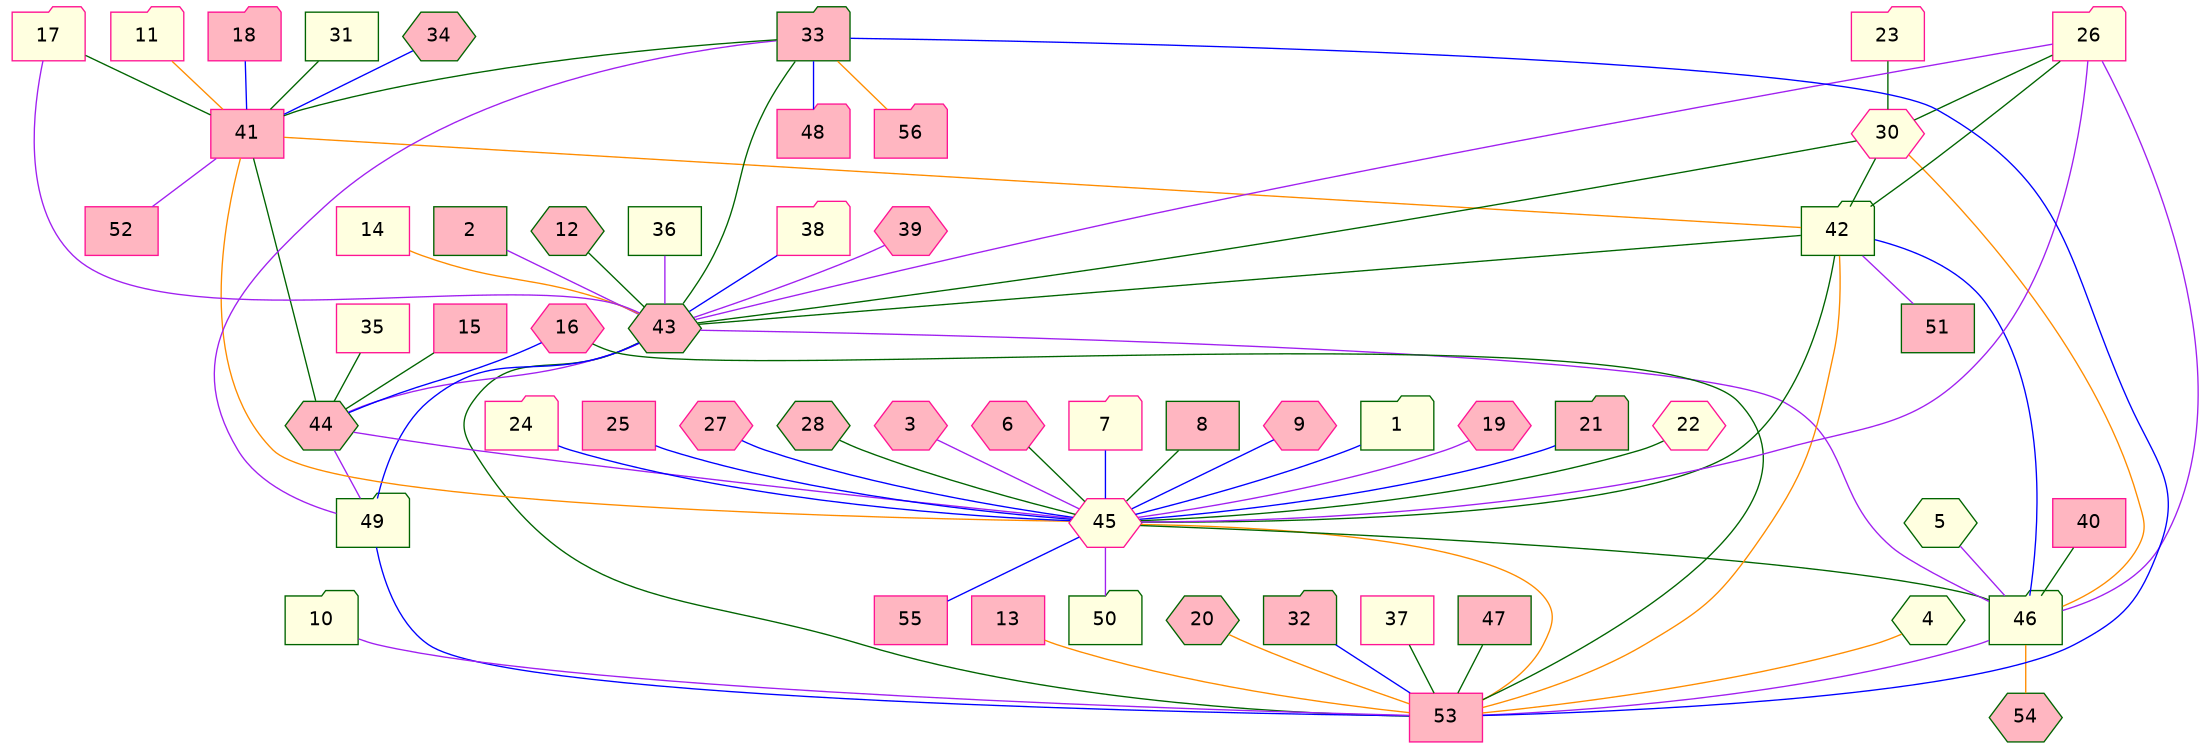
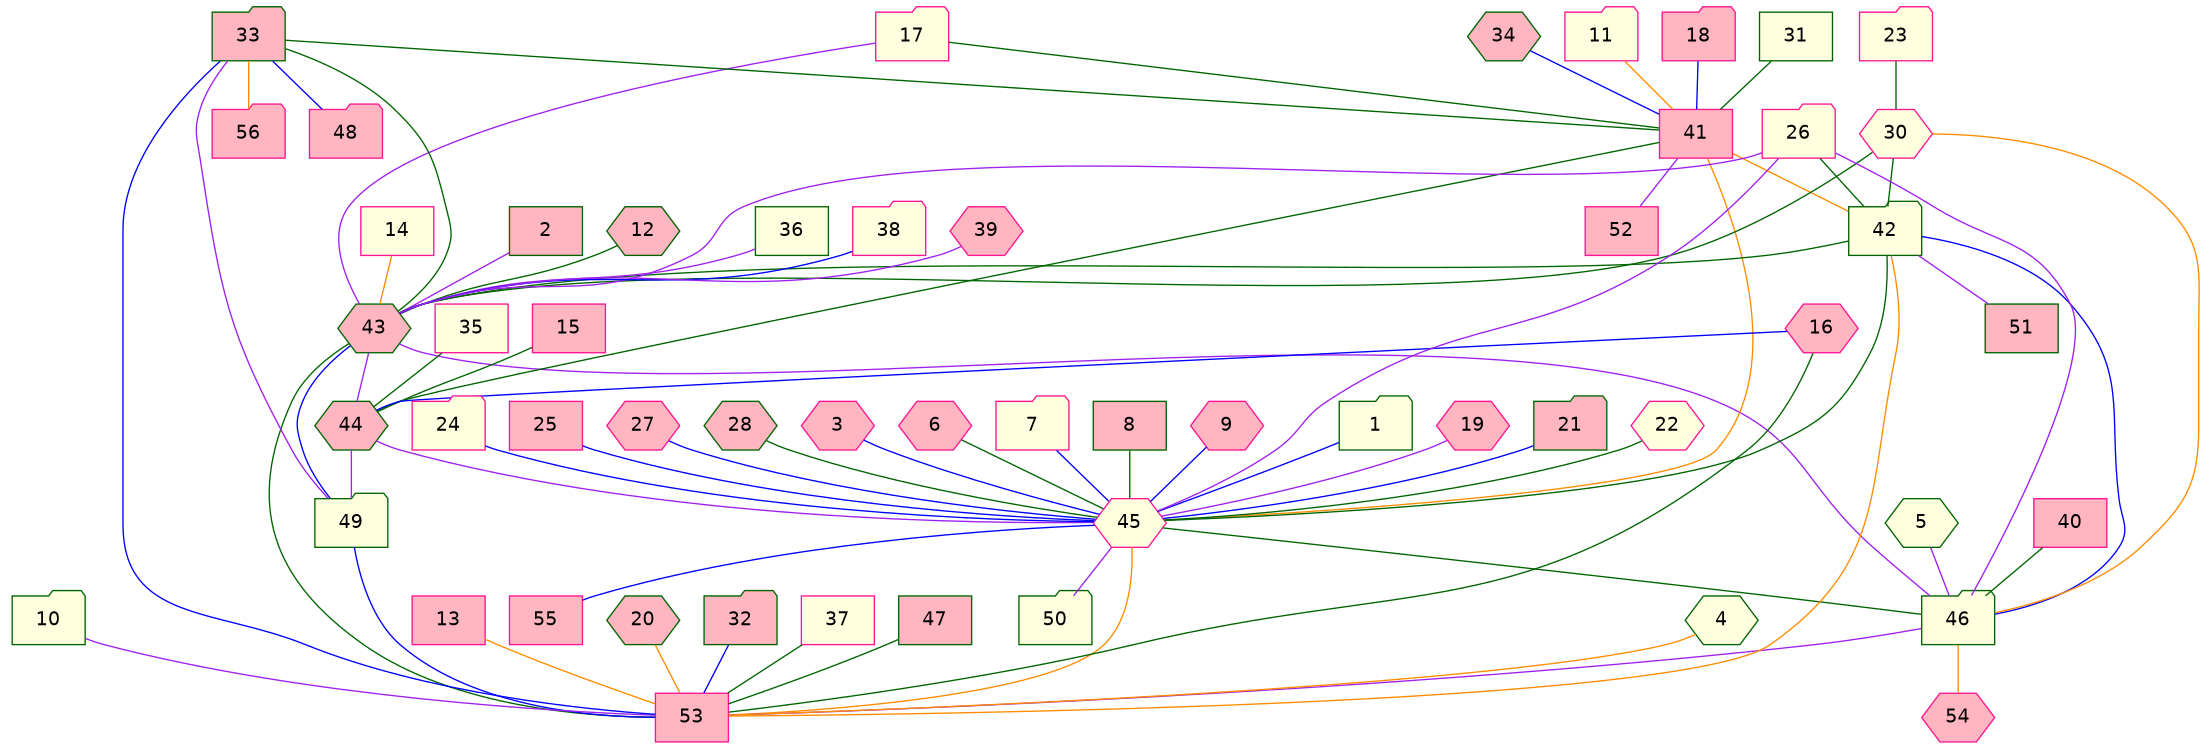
  graph {
    fontname="DejaVu Sans"
    node [color=deeppink fillcolor=lightpink fontname="DejaVu Sans" shape=folder style=filled]
    edge [color=darkgreen fontname="DejaVu Sans" weight=1.0]
    1 [color=darkgreen fillcolor=lightyellow]
    45 [fillcolor=lightyellow shape=hexagon]
    53 [shape=box]
    46 [color=darkgreen fillcolor=lightyellow]
    50 [color=darkgreen fillcolor=lightyellow]
    55 [shape=box]
    2 [color=darkgreen shape=box]
    43 [color=darkgreen shape=hexagon]
    44 [color=darkgreen shape=hexagon]
    49 [color=darkgreen fillcolor=lightyellow]
    3 [shape=hexagon]
    4 [color=darkgreen fillcolor=lightyellow shape=hexagon]
    5 [color=darkgreen fillcolor=lightyellow shape=hexagon]
-   54 [color=darkgreen shape=hexagon]
+   54 [shape=hexagon]
    6 [shape=hexagon]
    7 [fillcolor=lightyellow]
    8 [color=darkgreen shape=box]
    9 [shape=hexagon]
    10 [color=darkgreen fillcolor=lightyellow]
    11 [fillcolor=lightyellow]
    41 [shape=box]
    42 [color=darkgreen fillcolor=lightyellow]
    52 [shape=box]
    12 [color=darkgreen shape=hexagon]
    13 [shape=box]
    14 [fillcolor=lightyellow shape=box]
    15 [shape=box]
    16 [shape=hexagon]
    17 [fillcolor=lightyellow]
    18
    19 [shape=hexagon]
    20 [color=darkgreen shape=hexagon]
    21 [color=darkgreen]
    22 [fillcolor=lightyellow shape=hexagon]
    23 [fillcolor=lightyellow]
    30 [fillcolor=lightyellow shape=hexagon]
    24 [fillcolor=lightyellow]
    25 [shape=box]
    26 [fillcolor=lightyellow]
    51 [color=darkgreen shape=box]
    27 [shape=hexagon]
    28 [color=darkgreen shape=hexagon]
    31 [color=darkgreen fillcolor=lightyellow shape=box]
    32 [color=darkgreen]
    33 [color=darkgreen]
    48
    56
    34 [color=darkgreen shape=hexagon]
    35 [fillcolor=lightyellow shape=box]
    36 [color=darkgreen fillcolor=lightyellow shape=box]
    37 [fillcolor=lightyellow shape=box]
    38 [fillcolor=lightyellow]
    39 [shape=hexagon]
    40 [shape=box]
    47 [color=darkgreen shape=box]
    1 -- 45 [color=blue]
    45 -- 53 [color=darkorange weight=2.0]
    45 -- 46
    45 -- 50 [color=purple]
    45 -- 55 [color=blue]
    46 -- 53 [color=purple]
    46 -- 54 [color=darkorange]
    2 -- 43 [color=purple]
    43 -- 53 [weight=2.0]
    43 -- 46 [color=purple]
    43 -- 44 [color=purple weight=2.0]
    43 -- 49 [color=blue]
    44 -- 45 [color=purple]
    44 -- 49 [color=purple]
    49 -- 53 [color=blue weight=2.0]
-   3 -- 45 [color=purple]
+   3 -- 45 [color=blue]
    4 -- 53 [color=darkorange]
    5 -- 46 [color=purple]
    6 -- 45
    7 -- 45 [color=blue]
    8 -- 45
    9 -- 45 [color=blue]
    10 -- 53 [color=purple]
    11 -- 41 [color=darkorange]
    41 -- 45 [color=darkorange weight=3.0]
    41 -- 44
    41 -- 42 [color=darkorange weight=3.0]
    41 -- 52 [color=purple]
    42 -- 45
    42 -- 53 [color=darkorange]
    42 -- 46 [color=blue]
    42 -- 43
    42 -- 51 [color=purple]
    12 -- 43
    13 -- 53 [color=darkorange]
    14 -- 43 [color=darkorange]
    15 -- 44 [weight=4.0]
    16 -- 53
    16 -- 44 [color=blue]
    17 -- 43 [color=purple]
    17 -- 41
    18 -- 41 [color=blue]
    19 -- 45 [color=purple]
    20 -- 53 [color=darkorange]
    21 -- 45 [color=blue]
    22 -- 45
    23 -- 30
    30 -- 46 [color=darkorange]
    30 -- 43
    30 -- 42
    24 -- 45 [color=blue]
    25 -- 45 [color=blue]
    26 -- 45 [color=purple]
    26 -- 46 [color=purple]
    26 -- 43 [color=purple]
    26 -- 42
-   26 -- 30
    27 -- 45 [color=blue]
    28 -- 45
    31 -- 41
    32 -- 53 [color=blue]
    33 -- 53 [color=blue weight=2.0]
    33 -- 43
    33 -- 49 [color=purple]
    33 -- 41
    33 -- 48 [color=blue]
    33 -- 56 [color=darkorange]
    34 -- 41 [color=blue]
    35 -- 44
    36 -- 43 [color=purple]
    37 -- 53
    38 -- 43 [color=blue]
    39 -- 43 [color=purple]
    40 -- 46
    47 -- 53
  }
